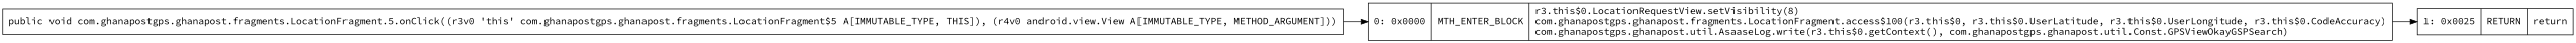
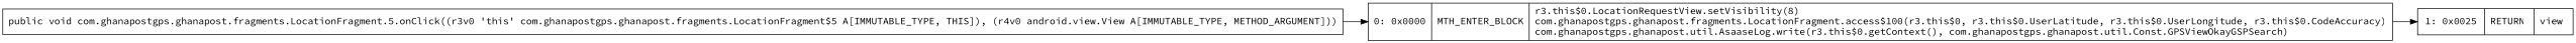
  digraph {
    rankdir=LR
    fontname="Source Code Pro"
    node [shape=record fontname="Source Code Pro"]
    edge [fontname="Source Code Pro"]
    n1 [label="{0\:\ 0x0000|MTH_ENTER_BLOCK\l|r3.this$0.LocationRequestView.setVisibility(8)\lcom.ghanapostgps.ghanapost.fragments.LocationFragment.access$100(r3.this$0, r3.this$0.UserLatitude, r3.this$0.UserLongitude, r3.this$0.CodeAccuracy)\lcom.ghanapostgps.ghanapost.util.AsaaseLog.write(r3.this$0.getContext(), com.ghanapostgps.ghanapost.util.Const.GPSViewOkayGSPSearch)\l}"]
-   n2 [label="{1\:\ 0x0025|RETURN\l|return\l}"]
+   n2 [label="{1\:\ 0x0025|RETURN\l|view\l}"]
    n3 [label="{public void com.ghanapostgps.ghanapost.fragments.LocationFragment.5.onClick((r3v0 'this' com.ghanapostgps.ghanapost.fragments.LocationFragment$5 A[IMMUTABLE_TYPE, THIS]), (r4v0 android.view.View A[IMMUTABLE_TYPE, METHOD_ARGUMENT])) }"]
    n1 -> n2
    n3 -> n1
  }
